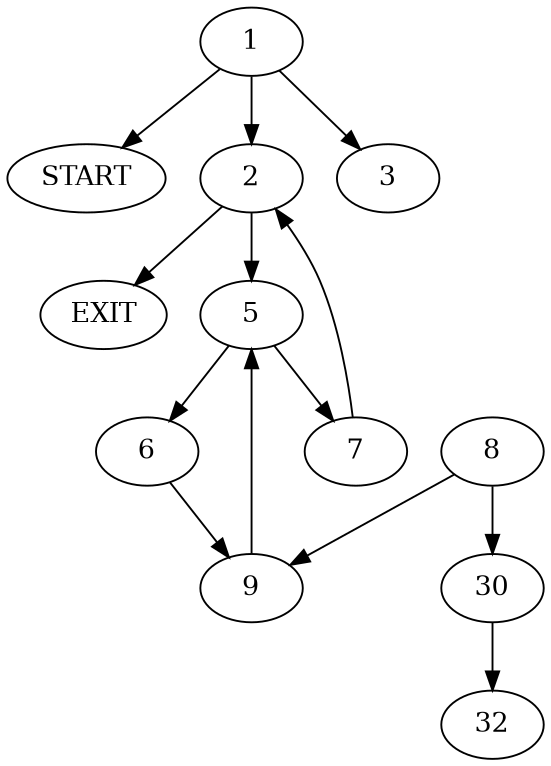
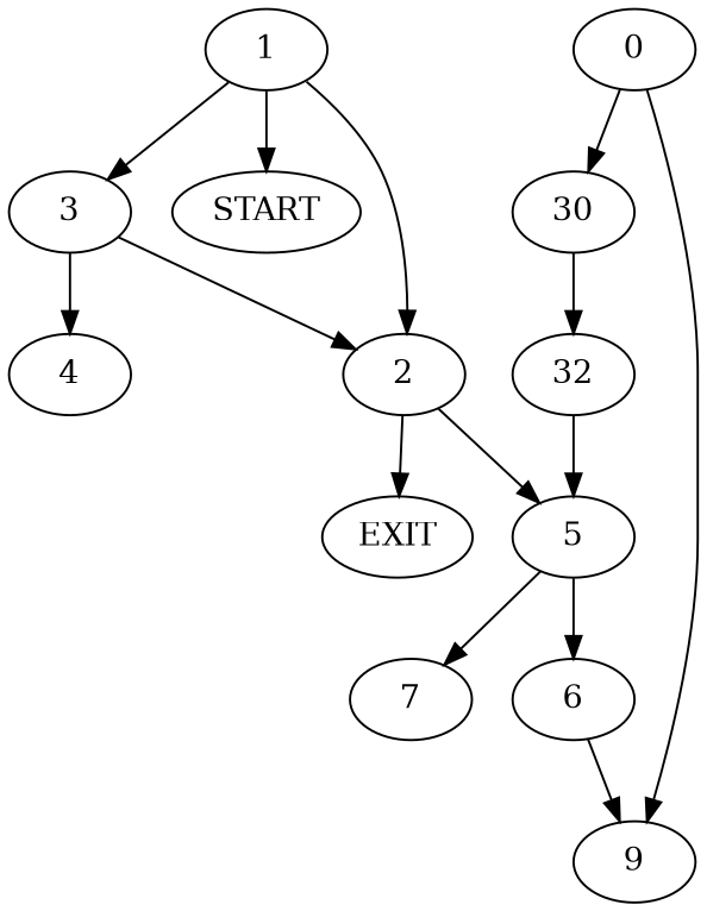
  digraph {
    n1 [label=START]
    1
    2
    3
    n5 [label=EXIT]
    5
+   4
    6
    7
    9
-   8
+   8 [label=0]
    n12 [label=30]
    n13 [label=32]
    1 -> n1
    1 -> 2
    1 -> 3
    2 -> n5
    2 -> 5
-   7 -> 2
+   3 -> 2
+   3 -> 4
    5 -> 6
    5 -> 7
    6 -> 9
-   9 -> 5
+   n13 -> 5
    8 -> 9
    8 -> n12
    n12 -> n13
  }
